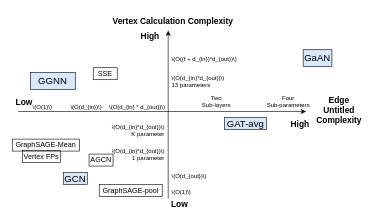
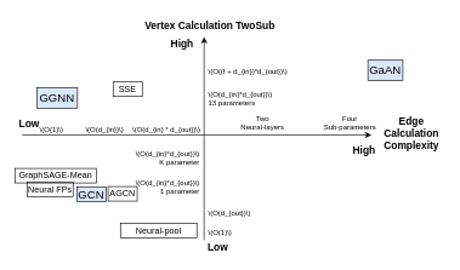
  <mxCell id="0" />
  <mxCell id="1" style="" parent="0" />
  <mxCell id="2" value="" style="endArrow=classic;html=1;fontFamily=Arial;" parent="1" edge="1"><mxGeometry width="50" height="50" relative="1" as="geometry"><mxPoint x="30" y="185" as="sourcePoint" /><mxPoint x="510" y="185" as="targetPoint" /></mxGeometry></mxCell>
  <mxCell id="3" value="" style="endArrow=classic;html=1;fontFamily=Arial;" parent="1" edge="1"><mxGeometry width="50" height="50" relative="1" as="geometry"><mxPoint x="280" y="330" as="sourcePoint" /><mxPoint x="280" y="50" as="targetPoint" /></mxGeometry></mxCell>
- <mxCell id="4" value="&lt;b&gt;&lt;font style=&quot;font-size: 14px&quot;&gt;Edge Untitled&lt;br&gt;Complexity&lt;br&gt;&lt;/font&gt;&lt;/b&gt;" style="text;html=1;strokeColor=none;fillColor=none;align=center;verticalAlign=middle;whiteSpace=wrap;rounded=0;fontFamily=Arial;fontStyle=0" parent="1" vertex="1"><mxGeometry x="520" y="173" width="90" height="20" as="geometry" /></mxCell>
+ <mxCell id="4" value="&lt;b&gt;&lt;font style=&quot;font-size: 14px&quot;&gt;Edge Calculation&lt;br&gt;Complexity&lt;br&gt;&lt;/font&gt;&lt;/b&gt;" style="text;html=1;strokeColor=none;fillColor=none;align=center;verticalAlign=middle;whiteSpace=wrap;rounded=0;fontFamily=Arial;fontStyle=0" parent="1" vertex="1"><mxGeometry x="520" y="173" width="90" height="20" as="geometry" /></mxCell>
  <mxCell id="5" value="&lt;span style=&quot;font-size: 14px;&quot;&gt;&lt;font style=&quot;font-size: 14px;&quot;&gt;High&lt;/font&gt;&lt;/span&gt;" style="text;html=1;strokeColor=none;fillColor=none;align=center;verticalAlign=middle;whiteSpace=wrap;rounded=0;fontFamily=Arial;fontStyle=1;fontSize=14;" parent="1" vertex="1"><mxGeometry x="230" y="50" width="40" height="20" as="geometry" /></mxCell>
  <mxCell id="6" value="&lt;b style=&quot;font-size: 14px;&quot;&gt;&lt;font style=&quot;font-size: 14px;&quot;&gt;Low&lt;/font&gt;&lt;/b&gt;" style="text;html=1;strokeColor=none;fillColor=none;align=center;verticalAlign=middle;whiteSpace=wrap;rounded=0;fontFamily=Arial;fontSize=14;" parent="1" vertex="1"><mxGeometry x="284" y="329" width="30" height="20" as="geometry" /></mxCell>
  <mxCell id="7" value="&lt;b style=&quot;font-size: 14px;&quot;&gt;&lt;font style=&quot;font-size: 14px;&quot;&gt;High&lt;/font&gt;&lt;/b&gt;" style="text;html=1;strokeColor=none;fillColor=none;align=center;verticalAlign=middle;whiteSpace=wrap;rounded=0;fontFamily=Arial;fontSize=14;" parent="1" vertex="1"><mxGeometry x="480" y="198" width="40" height="16" as="geometry" /></mxCell>
  <mxCell id="8" value="&lt;font style=&quot;font-size: 14px;&quot;&gt;&lt;b style=&quot;font-size: 14px;&quot;&gt;Low&lt;/b&gt;&lt;/font&gt;" style="text;html=1;strokeColor=none;fillColor=none;align=center;verticalAlign=middle;whiteSpace=wrap;rounded=0;fontFamily=Arial;fontSize=14;" parent="1" vertex="1"><mxGeometry x="20" y="160" width="40" height="20" as="geometry" /></mxCell>
  <mxCell id="9" value="\(O(d_{out})\)" style="text;html=1;align=left;verticalAlign=middle;resizable=0;points=[];autosize=1;fontSize=10;fontFamily=Arial;" parent="1" vertex="1"><mxGeometry x="284" y="282" width="70" height="20" as="geometry" /></mxCell>
- <mxCell id="10" value="&lt;b style=&quot;color: rgb(0 , 0 , 0) ; font-size: 14px ; letter-spacing: normal ; text-indent: 0px ; text-transform: none ; word-spacing: 0px&quot;&gt;Vertex Calculation Complexity&lt;/b&gt;" style="text;whiteSpace=wrap;html=1;align=center;fontFamily=Arial;fontStyle=0" parent="1" vertex="1"><mxGeometry x="168" y="20" width="240" height="30" as="geometry" /></mxCell>
+ <mxCell id="10" value="&lt;b style=&quot;color: rgb(0 , 0 , 0) ; font-size: 14px ; letter-spacing: normal ; text-indent: 0px ; text-transform: none ; word-spacing: 0px&quot;&gt;Vertex Calculation TwoSub&lt;/b&gt;" style="text;whiteSpace=wrap;html=1;align=center;fontFamily=Arial;fontStyle=0" parent="1" vertex="1"><mxGeometry x="168" y="20" width="240" height="30" as="geometry" /></mxCell>
  <mxCell id="11" value="\(O(d_{in}*d_{out})\)&lt;br style=&quot;font-size: 10px;&quot;&gt;1 parameter" style="text;html=1;align=right;verticalAlign=middle;resizable=0;points=[];autosize=1;fontSize=10;fontFamily=Arial;" parent="1" vertex="1"><mxGeometry x="175" y="242" width="100" height="30" as="geometry" /></mxCell>
  <mxCell id="12" value="\(O(1)\)" style="text;html=1;align=left;verticalAlign=middle;resizable=0;points=[];autosize=1;fontSize=10;fontFamily=Arial;" parent="1" vertex="1"><mxGeometry x="284" y="309" width="50" height="20" as="geometry" /></mxCell>
  <mxCell id="13" value="\(O(d_{in})\)" style="text;html=1;align=center;verticalAlign=middle;resizable=0;points=[];autosize=1;fontSize=10;fontFamily=Arial;" parent="1" vertex="1"><mxGeometry x="108" y="167" width="70" height="20" as="geometry" /></mxCell>
  <mxCell id="14" value="&lt;font style=&quot;font-size: 10px;&quot;&gt;Four&lt;br style=&quot;font-size: 10px;&quot;&gt;Sub-parameters&lt;br style=&quot;font-size: 10px;&quot;&gt;&lt;/font&gt;" style="text;html=1;align=center;verticalAlign=top;resizable=0;points=[];autosize=1;fontSize=10;" parent="1" vertex="1"><mxGeometry x="450" y="150" width="60" height="30" as="geometry" /></mxCell>
  <mxCell id="15" value="\(O(d_{in}*d_{out})\)&lt;br style=&quot;font-size: 10px;&quot;&gt;K parameter" style="text;html=1;align=right;verticalAlign=middle;resizable=0;points=[];autosize=1;fontSize=10;fontFamily=Arial;" parent="1" vertex="1"><mxGeometry x="175" y="201" width="100" height="30" as="geometry" /></mxCell>
  <mxCell id="16" value="Untitled Layer" style="" parent="0" />
  <mxCell id="17" value="&lt;span style=&quot;font-size: 16px;&quot;&gt;GaAN&lt;/span&gt;" style="text;html=1;strokeColor=#000000;fillColor=#dae8fc;align=center;verticalAlign=middle;whiteSpace=wrap;rounded=0;fontFamily=Arial;fontSize=16;fontStyle=0" parent="16" vertex="1"><mxGeometry x="505" y="82" width="48" height="28" as="geometry" /></mxCell>
- <mxCell id="18" value="&lt;span style=&quot;font-size: 16px;&quot;&gt;GGNN&lt;/span&gt;" style="text;html=1;fillColor=#dae8fc;align=center;verticalAlign=middle;whiteSpace=wrap;rounded=0;fontFamily=Arial;fontSize=16;fontStyle=0;strokeColor=#000000;" parent="16" vertex="1"><mxGeometry x="50" y="120" width="75" height="28" as="geometry" /></mxCell>
+ <mxCell id="18" value="&lt;span style=&quot;font-size: 16px;&quot;&gt;GGNN&lt;/span&gt;" style="text;html=1;fillColor=#dae8fc;align=center;verticalAlign=middle;whiteSpace=wrap;rounded=0;fontFamily=Arial;fontSize=16;fontStyle=0;strokeColor=#000000;" parent="16" vertex="1"><mxGeometry x="50" y="120" width="56" height="28" as="geometry" /></mxCell>
  <mxCell id="19" value="&lt;span&gt;SSE&lt;/span&gt;" style="text;html=1;fillColor=none;align=center;verticalAlign=middle;whiteSpace=wrap;rounded=0;fontFamily=Arial;fontStyle=0;strokeColor=#000000;" parent="16" vertex="1"><mxGeometry x="155" y="112" width="40" height="20" as="geometry" /></mxCell>
- <mxCell id="20" value="&lt;span&gt;GraphSAGE-pool&lt;/span&gt;" style="text;html=1;fillColor=none;align=center;verticalAlign=middle;whiteSpace=wrap;rounded=0;fontFamily=Arial;fontStyle=0;strokeColor=#000000;" parent="16" vertex="1"><mxGeometry x="165" y="307" width="105" height="20" as="geometry" /></mxCell>
- <mxCell id="21" value="&lt;span style=&quot;font-size: 16px&quot;&gt;GAT-avg&lt;/span&gt;" style="text;html=1;strokeColor=#000000;fillColor=#dae8fc;align=center;verticalAlign=middle;whiteSpace=wrap;rounded=0;fontFamily=Arial;fontSize=16;fontStyle=0" parent="16" vertex="1"><mxGeometry x="374" y="195" width="70" height="20" as="geometry" /></mxCell>
+ <mxCell id="20" value="&lt;span&gt;Neural-pool&lt;/span&gt;" style="text;html=1;fillColor=none;align=center;verticalAlign=middle;whiteSpace=wrap;rounded=0;fontFamily=Arial;fontStyle=0;strokeColor=#000000;" parent="16" vertex="1"><mxGeometry x="165" y="307" width="105" height="20" as="geometry" /></mxCell>
  <mxCell id="22" value="&lt;span&gt;AGCN&lt;/span&gt;" style="text;html=1;fillColor=none;align=center;verticalAlign=middle;whiteSpace=wrap;rounded=0;fontFamily=Arial;fontStyle=0;strokeColor=#000000;" parent="16" vertex="1"><mxGeometry x="148" y="256" width="40" height="20" as="geometry" /></mxCell>
- <mxCell id="23" value="&lt;span style=&quot;font-size: 16px;&quot;&gt;GCN&lt;/span&gt;" style="text;html=1;strokeColor=#000000;fillColor=#dae8fc;align=center;verticalAlign=middle;whiteSpace=wrap;rounded=0;fontFamily=Arial;fontSize=16;fontStyle=0" parent="16" vertex="1"><mxGeometry x="105" y="287" width="40" height="20" as="geometry" /></mxCell>
- <mxCell id="24" value="&lt;span&gt;Vertex FPs&lt;/span&gt;" style="text;html=1;fillColor=none;align=center;verticalAlign=middle;whiteSpace=wrap;rounded=0;fontFamily=Arial;fontStyle=0;strokeColor=#000000;" parent="16" vertex="1"><mxGeometry x="37" y="250" width="63" height="20" as="geometry" /></mxCell>
+ <mxCell id="23" value="&lt;span style=&quot;font-size: 16px;&quot;&gt;GCN&lt;/span&gt;" style="text;html=1;strokeColor=#000000;fillColor=#dae8fc;align=center;verticalAlign=middle;whiteSpace=wrap;rounded=0;fontFamily=Arial;fontSize=16;fontStyle=0" parent="16" vertex="1"><mxGeometry x="105" y="257" width="40" height="20" as="geometry" /></mxCell>
+ <mxCell id="24" value="&lt;span&gt;Neural FPs&lt;/span&gt;" style="text;html=1;fillColor=none;align=center;verticalAlign=middle;whiteSpace=wrap;rounded=0;fontFamily=Arial;fontStyle=0;strokeColor=#000000;" parent="16" vertex="1"><mxGeometry x="37" y="250" width="63" height="20" as="geometry" /></mxCell>
  <mxCell id="25" value="&lt;span&gt;GraphSAGE-Mean&lt;/span&gt;" style="text;html=1;fillColor=none;align=center;verticalAlign=middle;whiteSpace=wrap;rounded=0;fontFamily=Arial;fontStyle=0;strokeColor=#000000;" parent="16" vertex="1"><mxGeometry x="20" y="231" width="112" height="20" as="geometry" /></mxCell>
  <mxCell id="26" value="&lt;font style=&quot;font-size: 10px;&quot;&gt;\(O((f + d_{in})*d_{out})\)&lt;/font&gt;" style="text;html=1;align=left;verticalAlign=middle;resizable=0;points=[];autosize=1;fontSize=10;" parent="16" vertex="1"><mxGeometry x="284" y="87" width="130" height="20" as="geometry" /></mxCell>
  <mxCell id="27" value="&lt;font style=&quot;font-size: 10px&quot;&gt;\(O(d_{in}*d_{out})\)&lt;br style=&quot;font-size: 10px&quot;&gt;13 parameters&lt;/font&gt;" style="text;html=1;align=left;verticalAlign=middle;resizable=0;points=[];autosize=1;fontSize=10;" parent="16" vertex="1"><mxGeometry x="284" y="120" width="100" height="30" as="geometry" /></mxCell>
  <mxCell id="28" value="\(O(1)\)" style="text;html=1;align=center;verticalAlign=middle;resizable=0;points=[];autosize=1;fontSize=10;" parent="16" vertex="1"><mxGeometry x="45" y="168" width="50" height="20" as="geometry" /></mxCell>
  <mxCell id="29" value="\(O(d_{in} * d_{out})\)" style="text;html=1;align=center;verticalAlign=middle;resizable=0;points=[];autosize=1;fontSize=10;" parent="16" vertex="1"><mxGeometry x="173" y="168" width="110" height="20" as="geometry" /></mxCell>
- <mxCell id="30" value="&lt;font style=&quot;font-size: 10px;&quot;&gt;Two&lt;br style=&quot;font-size: 10px;&quot;&gt;Sub-layers&lt;br style=&quot;font-size: 10px;&quot;&gt;&lt;/font&gt;" style="text;html=1;align=center;verticalAlign=top;resizable=0;points=[];autosize=1;fontSize=10;" parent="16" vertex="1"><mxGeometry x="330" y="150" width="60" height="30" as="geometry" /></mxCell>
+ <mxCell id="30" value="&lt;font style=&quot;font-size: 10px;&quot;&gt;Two&lt;br style=&quot;font-size: 10px;&quot;&gt;Neural-layers&lt;br style=&quot;font-size: 10px;&quot;&gt;&lt;/font&gt;" style="text;html=1;align=center;verticalAlign=top;resizable=0;points=[];autosize=1;fontSize=10;" parent="16" vertex="1"><mxGeometry x="330" y="150" width="60" height="30" as="geometry" /></mxCell>
